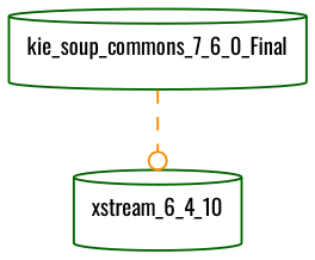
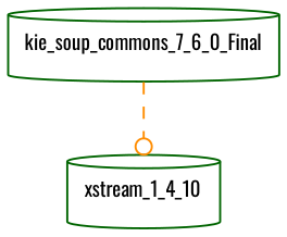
  digraph {
    fontname=Oswald
    node [fontsize=10.0 shape=cylinder style=filled fillcolor=white color=darkgreen fontname=Oswald]
    kie_soup_commons_7_6_0_Final
-   xstream_1_4_10 [label=xstream_6_4_10]
+   xstream_1_4_10
    kie_soup_commons_7_6_0_Final -> xstream_1_4_10 [color=darkorange style=dashed arrowhead=odot fontname=Oswald]
  }
